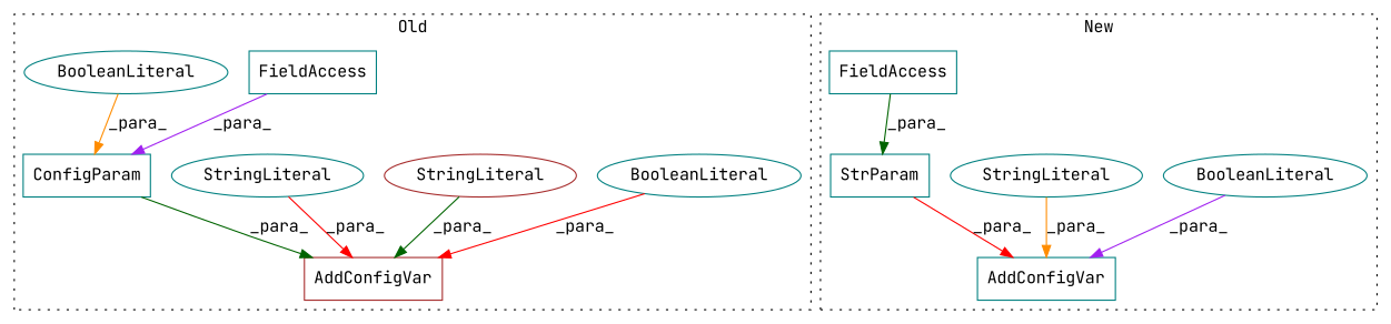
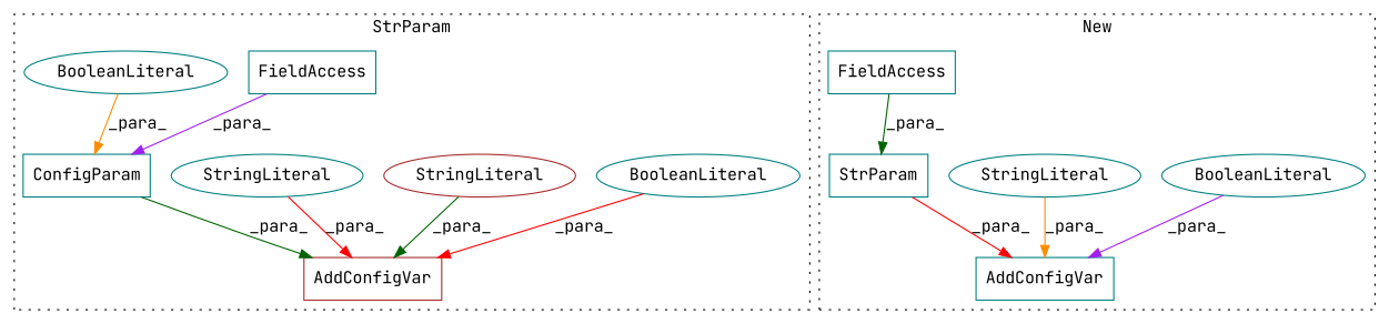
  digraph {
    fontname="JetBrains Mono"
    node [a=32 l=5 shape=box color=teal fontname="JetBrains Mono"]
    edge [color=red fontname="JetBrains Mono"]
    n1 [l="13,1" label=AddConfigVar s="9191,9320" color=brown]
    n2 [a=9 label=BooleanLiteral s=9315 shape=ellipse]
    n3 [a=45 l=49 label=StringLiteral s=9223 shape=ellipse color=brown]
    n4 [a=45 l=18 label=StringLiteral s=9204 shape=ellipse]
    n5 [l="12,1" label=ConfigParam s="9273,9313"]
    n6 [a=22 l=19 label=FieldAccess s=9294]
    n7 [a=9 label=BooleanLiteral s=9288 shape=ellipse]
    n8 [l="13,1" label=AddConfigVar s="9188,9289"]
    n9 [a=9 label=BooleanLiteral s=9284 shape=ellipse]
    n10 [a=45 l=19 label=StringLiteral s=9201 shape=ellipse]
    n11 [l="9,1" label=StrParam s="9253,9282"]
    n12 [a=22 l=20 label=FieldAccess s=9262]
    subgraph cluster_1 {
-     label=Old
+     label=StrParam
      style=dotted
      n1
      n2
      n3
      n4
      n5
      n6
      n7
    }
    subgraph cluster_2 {
      label=New
      style=dotted
      n8
      n9
      n10
      n11
      n12
    }
    n2 -> n1 [label=_para_]
    n3 -> n1 [label=_para_ color=darkgreen]
    n4 -> n1 [label=_para_]
    n5 -> n1 [label=_para_ color=darkgreen]
    n6 -> n5 [label=_para_ color=purple]
    n7 -> n5 [label=_para_ color=darkorange]
    n9 -> n8 [label=_para_ color=purple]
    n10 -> n8 [label=_para_ color=darkorange]
    n11 -> n8 [label=_para_]
    n12 -> n11 [label=_para_ color=darkgreen]
  }
